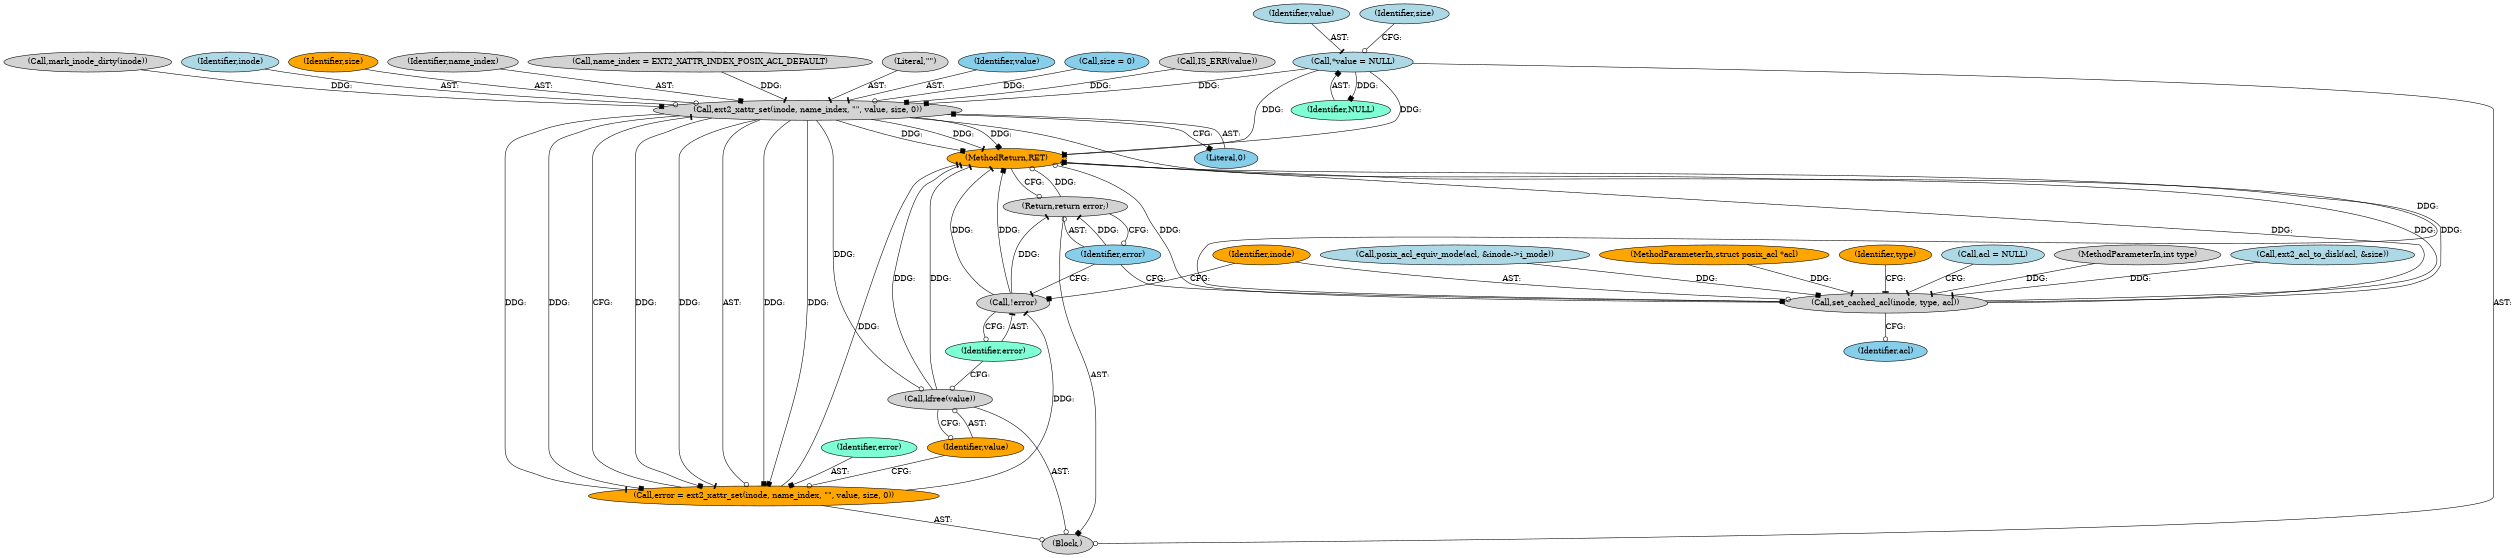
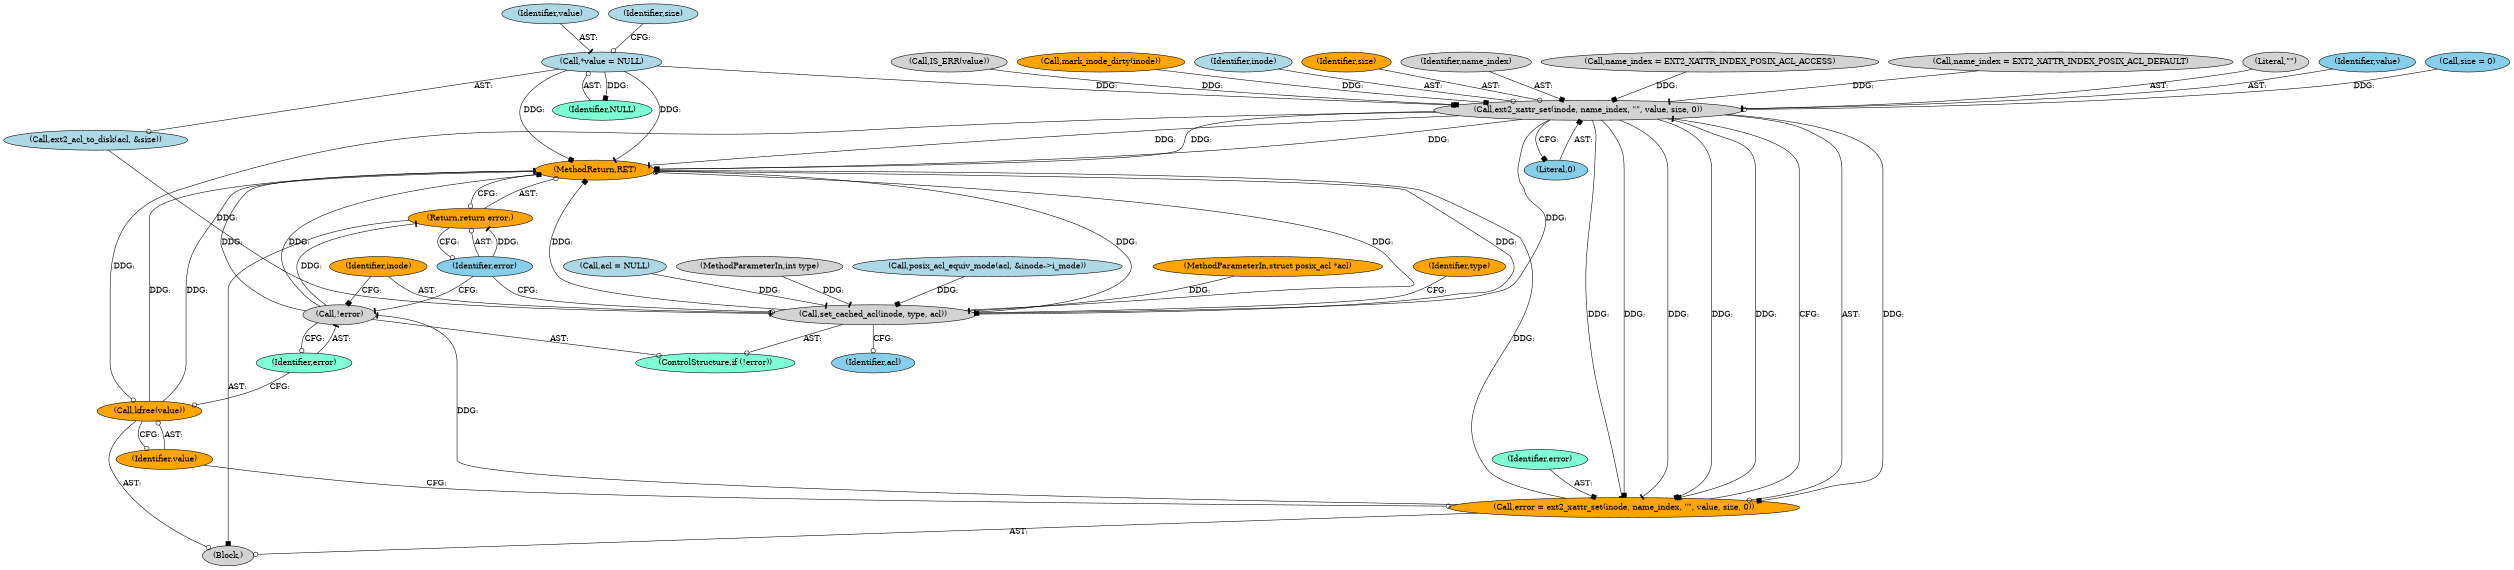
  digraph {
    node [fillcolor=lightgrey style=filled]
    edge [arrowhead=odot]
    n1 [fillcolor=lightblue label="(Call,*value = NULL)"]
    n2 [label="(Call,ext2_xattr_set(inode, name_index, \"\", value, size, 0))"]
    n3 [label="(Block,)"]
    n4 [fillcolor=aquamarine label="(Identifier,NULL)"]
    n5 [fillcolor=orange label="(MethodReturn,RET)"]
    n6 [fillcolor=orange label="(Call,error = ext2_xattr_set(inode, name_index, \"\", value, size, 0))"]
-   n7 [label="(Call,kfree(value))"]
+   n7 [fillcolor=orange label="(Call,kfree(value))"]
    n8 [label="(Call,set_cached_acl(inode, type, acl))"]
    n9 [fillcolor=skyblue label="(Literal,0)"]
-   n10 [label="(Return,return error;)"]
+   n10 [fillcolor=orange label="(Return,return error;)"]
    n11 [label="(Call,!error)"]
    n12 [fillcolor=orange label="(Identifier,value)"]
+   n13 [fillcolor=aquamarine label="(ControlStructure,if (!error))"]
    n14 [fillcolor=skyblue label="(Identifier,acl)"]
    n15 [fillcolor=aquamarine label="(Identifier,error)"]
    n16 [fillcolor=skyblue label="(Identifier,error)"]
    n17 [fillcolor=lightblue label="(Call,posix_acl_equiv_mode(acl, &inode->i_mode))"]
    n18 [fillcolor=orange label="(MethodParameterIn,struct posix_acl *acl)"]
    n19 [fillcolor=aquamarine label="(Identifier,error)"]
    n20 [fillcolor=lightblue label="(Identifier,value)"]
    n21 [label="(Call,name_index = EXT2_XATTR_INDEX_POSIX_ACL_DEFAULT)"]
    n22 [fillcolor=orange label="(Identifier,type)"]
    n23 [label="(Literal,\"\")"]
    n24 [fillcolor=skyblue label="(Identifier,value)"]
    n25 [fillcolor=lightblue label="(Call,acl = NULL)"]
    n26 [fillcolor=skyblue label="(Call,size = 0)"]
    n27 [label="(Call,IS_ERR(value))"]
    n28 [label="(MethodParameterIn,int type)"]
-   n29 [label="(Call,mark_inode_dirty(inode))"]
+   n29 [fillcolor=orange label="(Call,mark_inode_dirty(inode))"]
    n30 [fillcolor=orange label="(Identifier,inode)"]
    n31 [fillcolor=lightblue label="(Call,ext2_acl_to_disk(acl, &size))"]
    n32 [fillcolor=lightblue label="(Identifier,inode)"]
    n33 [fillcolor=lightblue label="(Identifier,size)"]
    n34 [fillcolor=orange label="(Identifier,size)"]
    n35 [label="(Identifier,name_index)"]
+   n36 [label="(Call,name_index = EXT2_XATTR_INDEX_POSIX_ACL_ACCESS)"]
    n1 -> n2 [arrowhead=box label="DDG: "]
-   n1 -> n3 [label="AST: "]
+   n1 -> n31 [label="AST: "]
    n1 -> n4 [arrowhead=box label="DDG: "]
    n1 -> n5 [arrowhead=tee label="DDG: "]
    n1 -> n5 [arrowhead=box label="DDG: "]
    n2 -> n5 [arrowhead=box label="DDG: "]
    n2 -> n5 [arrowhead=tee label="DDG: "]
    n2 -> n5 [arrowhead=box label="DDG: "]
    n2 -> n6 [label="AST: "]
    n2 -> n6 [arrowhead=box label="DDG: "]
    n2 -> n6 [arrowhead=box label="DDG: "]
    n2 -> n6 [arrowhead=tee label="DDG: "]
    n2 -> n6 [arrowhead=box label="DDG: "]
    n2 -> n6 [arrowhead=tee label="DDG: "]
    n2 -> n6 [arrowhead=box label="DDG: "]
    n2 -> n7 [label="DDG: "]
    n2 -> n8 [arrowhead=box label="DDG: "]
    n2 -> n9 [arrowhead=box label="CFG: "]
-   n4 -> n1 [arrowhead=box label="AST: "]
+   n4 -> n1 [label="AST: "]
    n5 -> n10 [label="CFG: "]
    n6 -> n2 [arrowhead=tee label="CFG: "]
    n6 -> n3 [label="AST: "]
    n6 -> n5 [arrowhead=tee label="DDG: "]
    n6 -> n11 [arrowhead=tee label="DDG: "]
    n7 -> n3 [label="AST: "]
    n7 -> n5 [arrowhead=tee label="DDG: "]
    n7 -> n5 [arrowhead=tee label="DDG: "]
    n7 -> n12 [label="CFG: "]
    n8 -> n5 [label="DDG: "]
    n8 -> n5 [arrowhead=box label="DDG: "]
    n8 -> n5 [arrowhead=tee label="DDG: "]
    n8 -> n5 [label="DDG: "]
+   n8 -> n13 [label="AST: "]
    n8 -> n14 [label="CFG: "]
    n9 -> n2 [arrowhead=box label="AST: "]
    n10 -> n3 [arrowhead=box label="AST: "]
-   n10 -> n5 [label="DDG: "]
+   n10 -> n5 [label="AST: "]
    n10 -> n16 [label="CFG: "]
    n11 -> n5 [arrowhead=tee label="DDG: "]
    n11 -> n5 [arrowhead=box label="DDG: "]
    n11 -> n10 [arrowhead=tee label="DDG: "]
+   n11 -> n13 [label="AST: "]
    n11 -> n15 [label="CFG: "]
    n12 -> n6 [label="CFG: "]
    n12 -> n7 [label="AST: "]
    n15 -> n7 [label="CFG: "]
    n15 -> n11 [arrowhead=tee label="AST: "]
    n16 -> n8 [label="CFG: "]
    n16 -> n10 [label="AST: "]
    n16 -> n10 [arrowhead=tee label="DDG: "]
    n16 -> n11 [arrowhead=tee label="CFG: "]
    n17 -> n8 [arrowhead=box label="DDG: "]
    n18 -> n8 [arrowhead=tee label="DDG: "]
    n19 -> n6 [arrowhead=box label="AST: "]
    n20 -> n1 [arrowhead=tee label="AST: "]
    n21 -> n2 [arrowhead=tee label="DDG: "]
    n22 -> n8 [arrowhead=tee label="CFG: "]
    n23 -> n2 [arrowhead=tee label="AST: "]
    n24 -> n2 [arrowhead=tee label="AST: "]
-   n25 -> n8 [arrowhead=tee label="CFG: "]
+   n25 -> n8 [arrowhead=tee label="DDG: "]
    n26 -> n2 [label="DDG: "]
    n27 -> n2 [arrowhead=box label="DDG: "]
    n28 -> n8 [arrowhead=tee label="DDG: "]
    n29 -> n2 [arrowhead=box label="DDG: "]
    n30 -> n8 [label="AST: "]
    n30 -> n11 [arrowhead=box label="CFG: "]
    n31 -> n8 [arrowhead=tee label="DDG: "]
    n32 -> n2 [label="AST: "]
    n33 -> n1 [label="CFG: "]
    n34 -> n2 [label="AST: "]
    n35 -> n2 [arrowhead=box label="AST: "]
+   n36 -> n2 [arrowhead=box label="DDG: "]
  }
